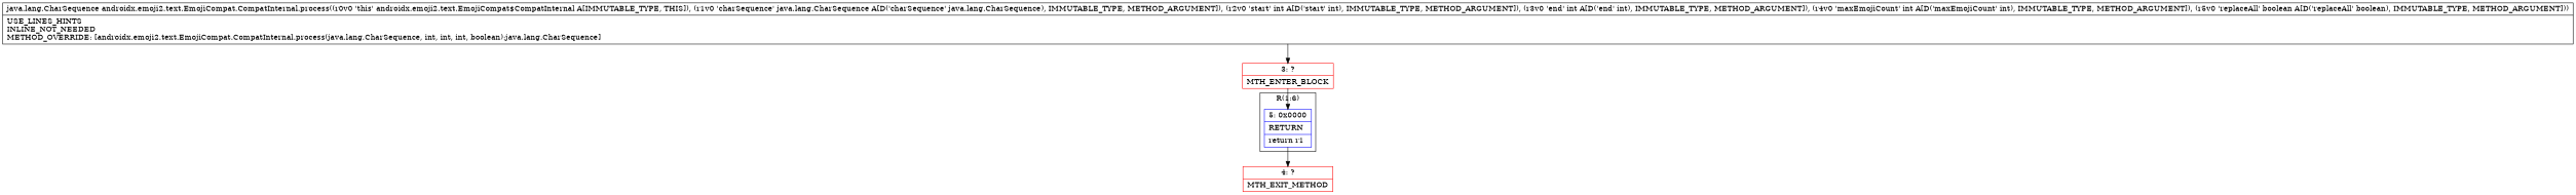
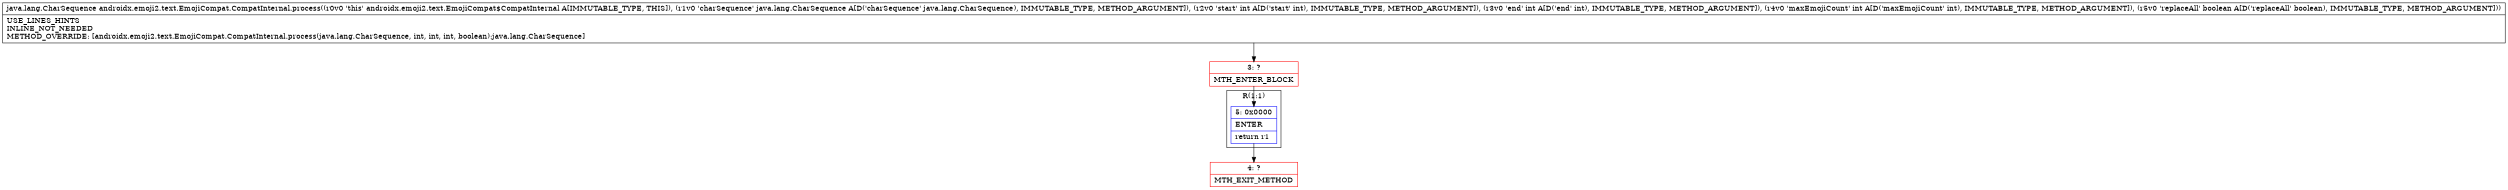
  digraph {
    node [color=red shape=record]
-   n1 [color=blue label="{5\:\ 0x0000|RETURN\l|return r1\l}"]
+   n1 [color=blue label="{5\:\ 0x0000|ENTER\l|return r1\l}"]
    n2 [label="{4\:\ ?|MTH_EXIT_METHOD\l}"]
    n3 [label="{3\:\ ?|MTH_ENTER_BLOCK\l}"]
    n4 [label="{java.lang.CharSequence androidx.emoji2.text.EmojiCompat.CompatInternal.process((r0v0 'this' androidx.emoji2.text.EmojiCompat$CompatInternal A[IMMUTABLE_TYPE, THIS]), (r1v0 'charSequence' java.lang.CharSequence A[D('charSequence' java.lang.CharSequence), IMMUTABLE_TYPE, METHOD_ARGUMENT]), (r2v0 'start' int A[D('start' int), IMMUTABLE_TYPE, METHOD_ARGUMENT]), (r3v0 'end' int A[D('end' int), IMMUTABLE_TYPE, METHOD_ARGUMENT]), (r4v0 'maxEmojiCount' int A[D('maxEmojiCount' int), IMMUTABLE_TYPE, METHOD_ARGUMENT]), (r5v0 'replaceAll' boolean A[D('replaceAll' boolean), IMMUTABLE_TYPE, METHOD_ARGUMENT]))  | USE_LINES_HINTS\lINLINE_NOT_NEEDED\lMETHOD_OVERRIDE: [androidx.emoji2.text.EmojiCompat.CompatInternal.process(java.lang.CharSequence, int, int, int, boolean):java.lang.CharSequence]\l}" color=""]
    subgraph cluster_1 {
-     label="R(1:6)"
+     label="R(1:1)"
      n1
    }
    n1 -> n2
    n3 -> n1
    n4 -> n3
  }
